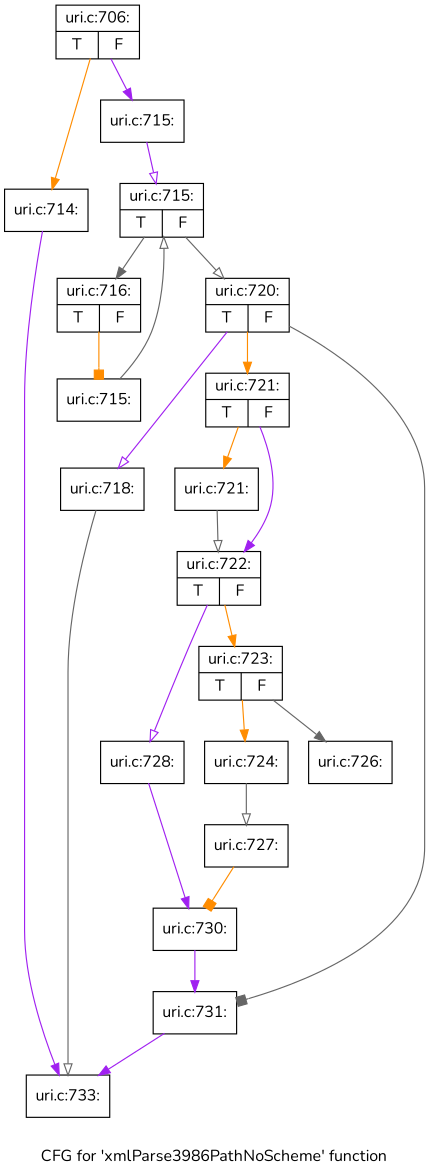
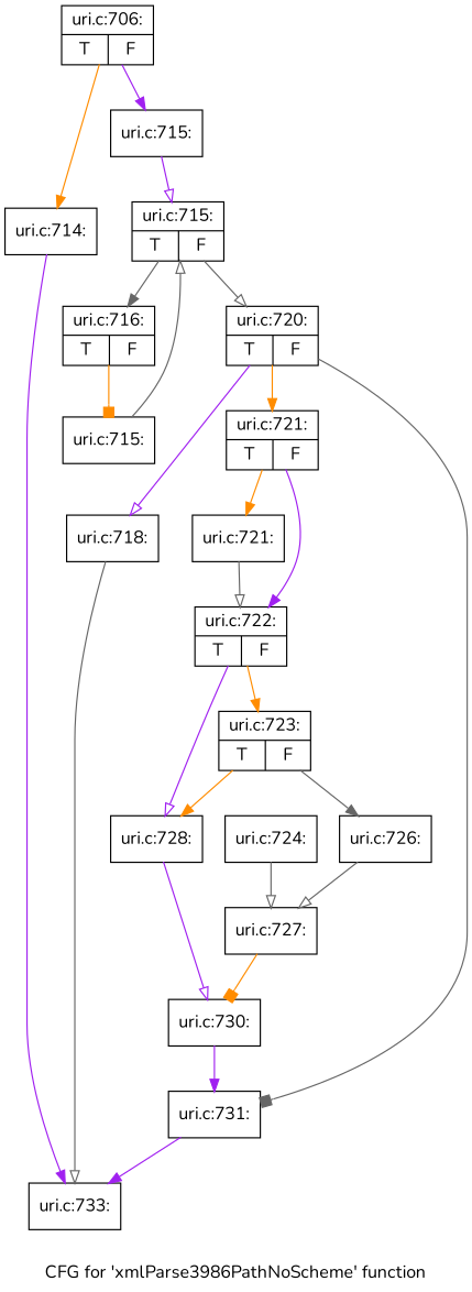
  digraph {
    fontname=Nunito
    label="CFG for 'xmlParse3986PathNoScheme' function"
    node [fontname=Nunito shape=record]
    edge [arrowhead=normal color=purple fontname=Nunito]
    n1 [label="{uri.c:706:|{<s0>T|<s1>F}}"]
    n2 [label="{uri.c:714:}"]
    n3 [label="{uri.c:715:}"]
    n4 [label="{uri.c:733:}"]
    n5 [label="{uri.c:715:|{<s0>T|<s1>F}}"]
    n6 [label="{uri.c:716:|{<s0>T|<s1>F}}"]
    n7 [label="{uri.c:720:|{<s0>T|<s1>F}}"]
    n8 [label="{uri.c:715:}"]
    n9 [label="{uri.c:718:}"]
    n10 [label="{uri.c:721:|{<s0>T|<s1>F}}"]
    n11 [label="{uri.c:731:}"]
    n12 [label="{uri.c:721:}"]
    n13 [label="{uri.c:722:|{<s0>T|<s1>F}}"]
    n14 [label="{uri.c:723:|{<s0>T|<s1>F}}"]
    n15 [label="{uri.c:728:}"]
    n16 [label="{uri.c:724:}"]
    n17 [label="{uri.c:726:}"]
    n18 [label="{uri.c:730:}"]
    n19 [label="{uri.c:727:}"]
    n1 -> n2 [color=darkorange]
    n1 -> n3
    n2 -> n4
    n3 -> n5 [arrowhead=onormal]
    n5 -> n6 [color=gray40]
    n5 -> n7 [arrowhead=onormal color=gray40]
    n6 -> n8 [arrowhead=box color=darkorange]
    n7 -> n9 [arrowhead=onormal]
    n7 -> n10 [color=darkorange]
    n7 -> n11 [arrowhead=box color=gray40]
    n8 -> n5 [arrowhead=onormal color=gray40]
    n9 -> n4 [arrowhead=onormal color=gray40]
    n10 -> n12 [color=darkorange]
    n10 -> n13
    n11 -> n4
    n12 -> n13 [arrowhead=onormal color=gray40]
    n13 -> n14 [color=darkorange]
    n13 -> n15 [arrowhead=onormal]
-   n14 -> n16 [color=darkorange]
+   n14 -> n15 [color=darkorange]
    n14 -> n17 [color=gray40]
-   n15 -> n18
+   n15 -> n18 [arrowhead=onormal]
    n16 -> n19 [arrowhead=onormal color=gray40]
+   n17 -> n19 [arrowhead=onormal color=gray40]
    n18 -> n11
    n19 -> n18 [arrowhead=box color=darkorange]
  }
